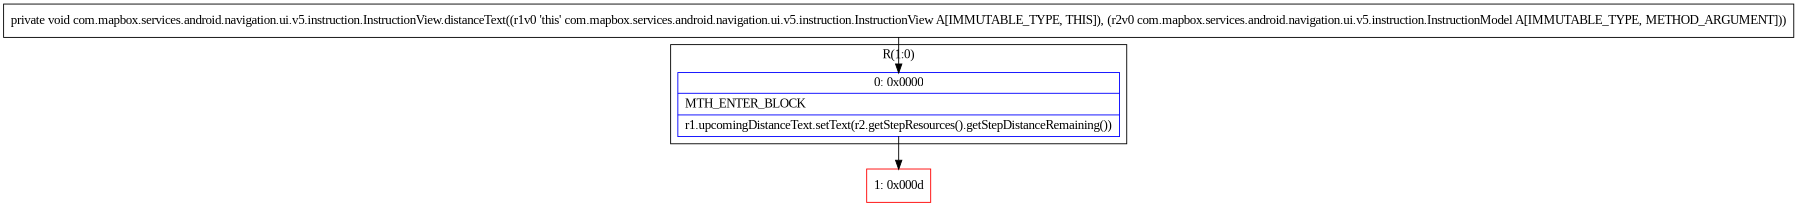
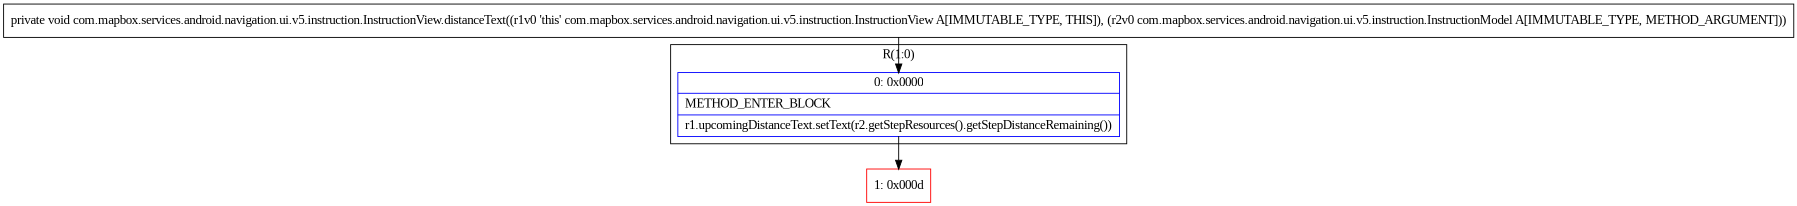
  digraph {
    fontname="Liberation Serif"
    node [shape=record fontname="Liberation Serif"]
    edge [style=solid fontname="Liberation Serif"]
-   n1 [color=blue label="{0\:\ 0x0000|MTH_ENTER_BLOCK\l|r1.upcomingDistanceText.setText(r2.getStepResources().getStepDistanceRemaining())\l}"]
+   n1 [color=blue label="{0\:\ 0x0000|METHOD_ENTER_BLOCK\l|r1.upcomingDistanceText.setText(r2.getStepResources().getStepDistanceRemaining())\l}"]
    n2 [color=red label="{1\:\ 0x000d}"]
    n3 [label="{private void com.mapbox.services.android.navigation.ui.v5.instruction.InstructionView.distanceText((r1v0 'this' com.mapbox.services.android.navigation.ui.v5.instruction.InstructionView A[IMMUTABLE_TYPE, THIS]), (r2v0 com.mapbox.services.android.navigation.ui.v5.instruction.InstructionModel A[IMMUTABLE_TYPE, METHOD_ARGUMENT])) }"]
    subgraph cluster_1 {
      label="R(1:0)"
      n1
    }
    n1 -> n2
    n3 -> n1
  }
